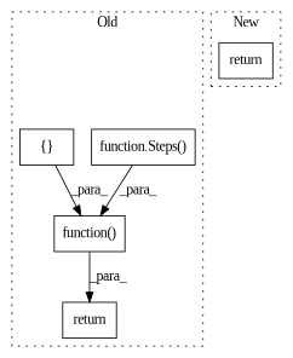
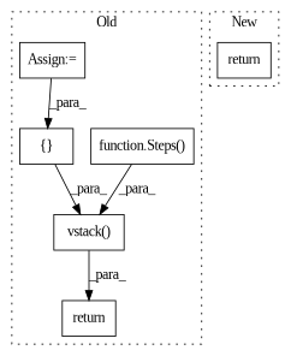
  digraph {
    fontname="Liberation Serif"
    node [a=75 fontname="Liberation Serif" l=7 shape=box]
    edge [fontname="Liberation Serif"]
    n1 [l=117 label="function.Steps()" s=8929]
    n2 [a=59 l="1,0" label="{}" s="9072,9088"]
-   n4 [l="10,1" label="function()" s="9062,9089"]
+   n3 [a=68 l=3 label="Assign:=" s=8926]
+   n4 [l="10,1" label="vstack()" s="9062,9089"]
    n5 [a=93 label=return s=9055]
    n6 [a=93 label=return s=5619]
    subgraph cluster_1 {
      label=Old
      style=dotted
      n1
      n2
+     n3
      n4
      n5
    }
    subgraph cluster_2 {
      label=New
      style=dotted
      n6
    }
    n1 -> n4 [label=_para_]
    n2 -> n4 [label=_para_]
+   n3 -> n2 [label=_para_]
    n4 -> n5 [label=_para_]
  }
